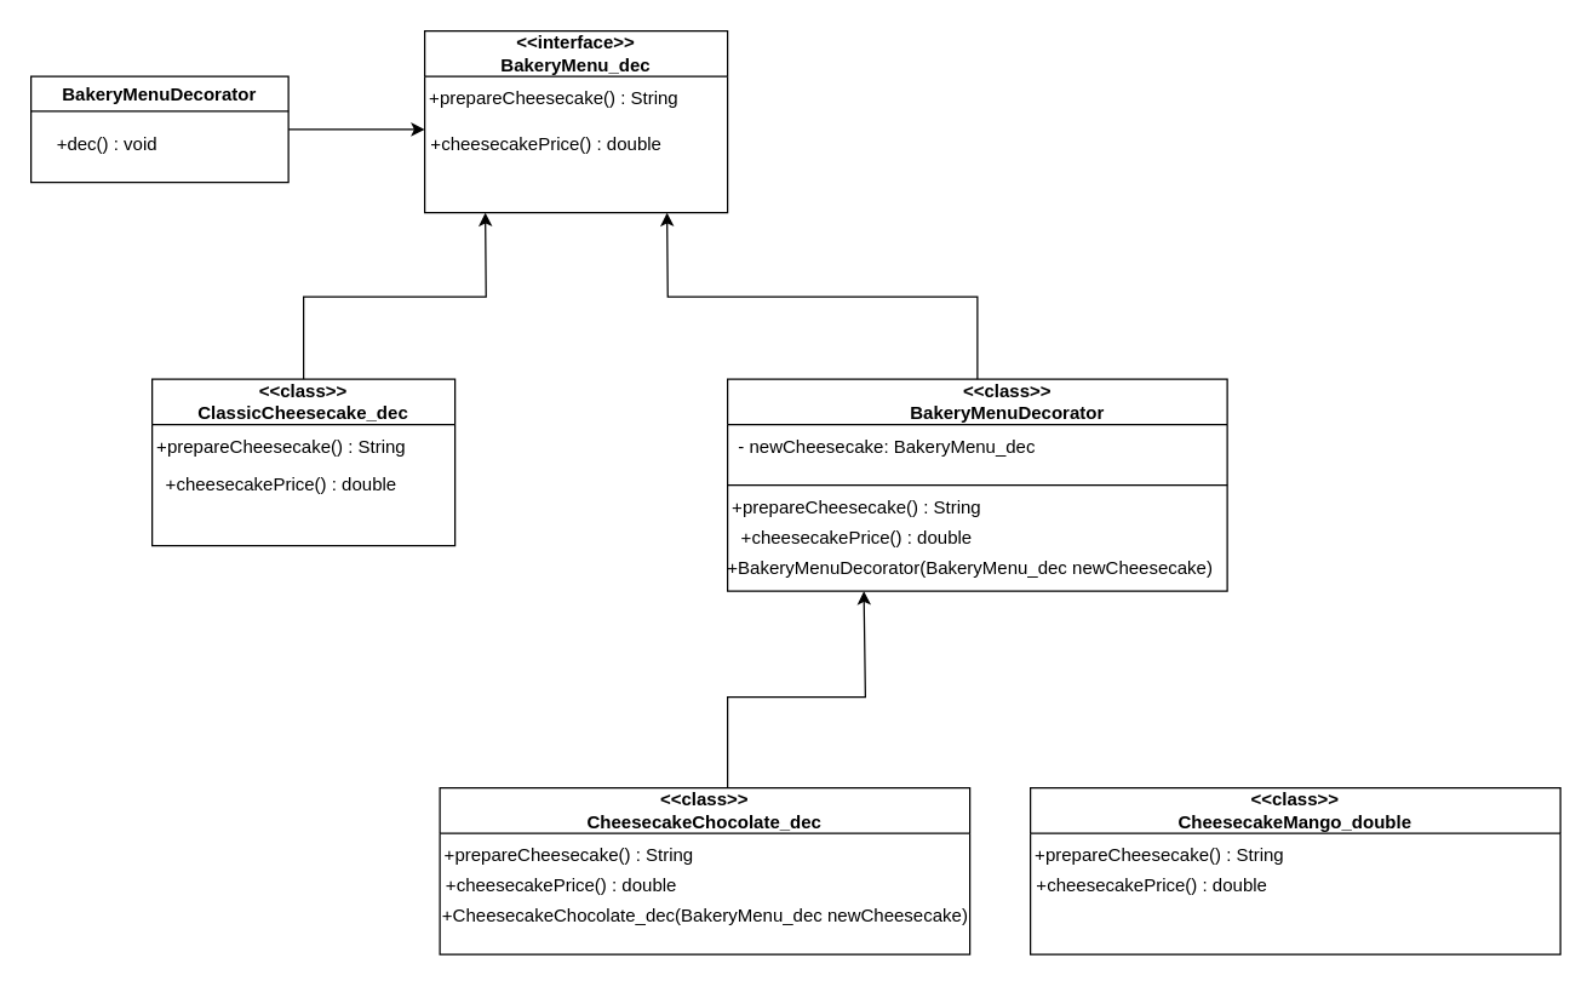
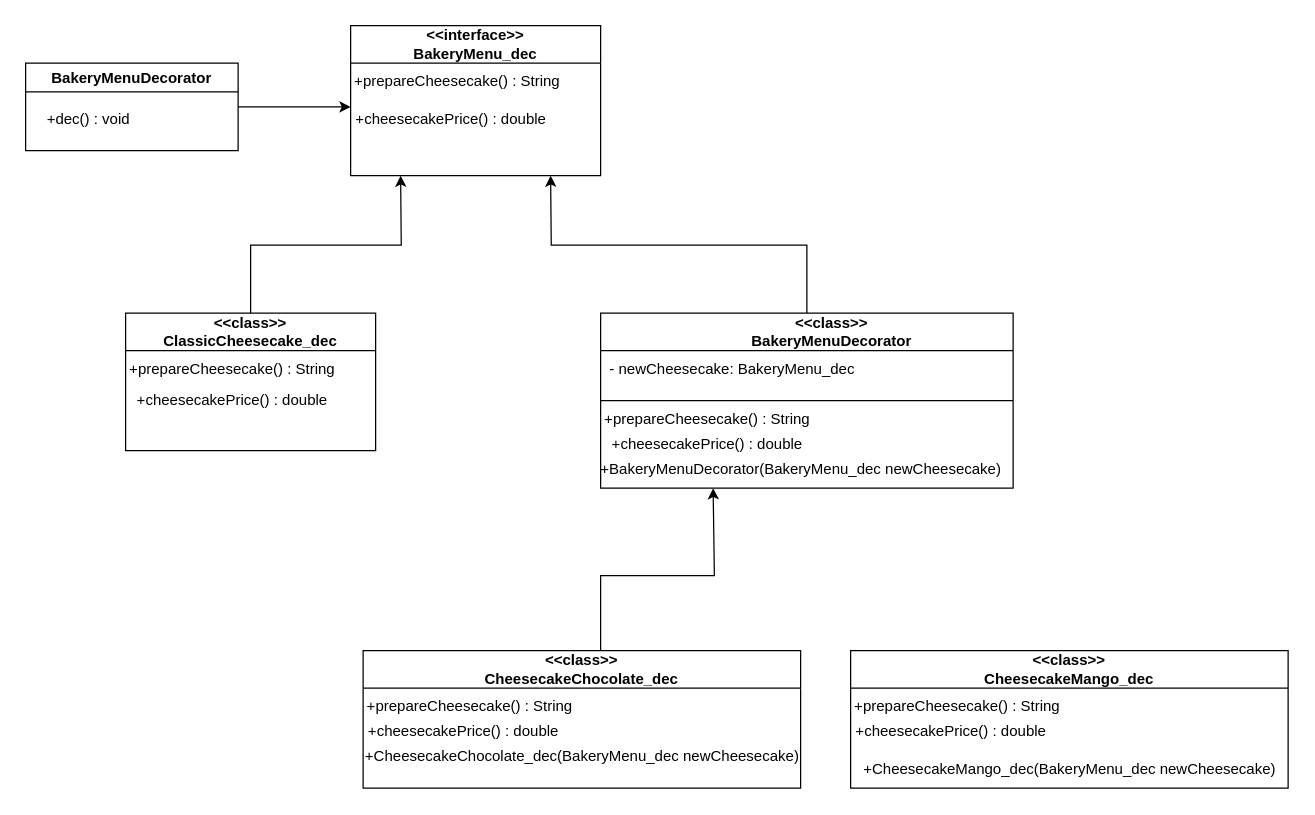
  <mxCell id="0" />
  <mxCell id="1" parent="0" />
  <mxCell id="2" style="edgeStyle=orthogonalEdgeStyle;rounded=0;orthogonalLoop=1;jettySize=auto;html=1;exitX=1;exitY=0.5;exitDx=0;exitDy=0;" parent="1" source="3" edge="1"><mxGeometry relative="1" as="geometry"><mxPoint x="280" y="85" as="targetPoint" /></mxGeometry></mxCell>
  <mxCell id="3" value="BakeryMenuDecorator" style="swimlane;whiteSpace=wrap;html=1;" parent="1" vertex="1"><mxGeometry x="20" y="50" width="170" height="70" as="geometry" /></mxCell>
  <mxCell id="4" value="+dec() : void" style="text;html=1;align=center;verticalAlign=middle;resizable=0;points=[];autosize=1;strokeColor=none;fillColor=none;" parent="3" vertex="1"><mxGeometry y="30" width="100" height="30" as="geometry" /></mxCell>
  <mxCell id="5" value="&amp;lt;&amp;lt;interface&amp;gt;&amp;gt;&lt;br&gt;BakeryMenu_dec" style="swimlane;whiteSpace=wrap;html=1;startSize=30;" parent="1" vertex="1"><mxGeometry x="280" y="20" width="200" height="120" as="geometry" /></mxCell>
  <mxCell id="6" value="+prepareCheesecake() : String" style="text;html=1;align=center;verticalAlign=middle;resizable=0;points=[];autosize=1;strokeColor=none;fillColor=none;" parent="5" vertex="1"><mxGeometry x="-10" y="30" width="190" height="30" as="geometry" /></mxCell>
  <mxCell id="7" value="+cheesecakePrice() : double" style="text;html=1;align=center;verticalAlign=middle;resizable=0;points=[];autosize=1;strokeColor=none;fillColor=none;" parent="5" vertex="1"><mxGeometry x="-10" y="60" width="180" height="30" as="geometry" /></mxCell>
  <mxCell id="8" style="edgeStyle=orthogonalEdgeStyle;rounded=0;orthogonalLoop=1;jettySize=auto;html=1;exitX=0.5;exitY=0;exitDx=0;exitDy=0;" parent="1" source="9" edge="1"><mxGeometry relative="1" as="geometry"><mxPoint x="440" y="140" as="targetPoint" /></mxGeometry></mxCell>
  <mxCell id="9" value="&lt;blockquote style=&quot;margin: 0 0 0 40px; border: none; padding: 0px;&quot;&gt;&amp;lt;&amp;lt;class&amp;gt;&amp;gt;&lt;/blockquote&gt;&lt;blockquote style=&quot;margin: 0 0 0 40px; border: none; padding: 0px;&quot;&gt;Bakery&lt;span style=&quot;background-color: initial;&quot;&gt;MenuDecorator&lt;/span&gt;&lt;/blockquote&gt;" style="swimlane;whiteSpace=wrap;html=1;startSize=30;" parent="1" vertex="1"><mxGeometry x="480" y="250" width="330" height="140" as="geometry" /></mxCell>
  <mxCell id="10" value="- newCheesecake: BakeryMenu_dec" style="text;html=1;align=center;verticalAlign=middle;resizable=0;points=[];autosize=1;strokeColor=none;fillColor=none;" parent="9" vertex="1"><mxGeometry x="-5" y="30" width="220" height="30" as="geometry" /></mxCell>
  <mxCell id="11" value="" style="endArrow=none;html=1;rounded=0;entryX=1;entryY=0.5;entryDx=0;entryDy=0;" parent="9" target="9" edge="1"><mxGeometry width="50" height="50" relative="1" as="geometry"><mxPoint y="70" as="sourcePoint" /><mxPoint x="200" y="70" as="targetPoint" /></mxGeometry></mxCell>
  <mxCell id="12" value="+prepareCheesecake() : String" style="text;html=1;align=center;verticalAlign=middle;resizable=0;points=[];autosize=1;strokeColor=none;fillColor=none;" parent="9" vertex="1"><mxGeometry x="-10" y="70" width="190" height="30" as="geometry" /></mxCell>
  <mxCell id="13" value="+cheesecakePrice() : double" style="text;html=1;align=center;verticalAlign=middle;resizable=0;points=[];autosize=1;strokeColor=none;fillColor=none;" parent="9" vertex="1"><mxGeometry x="-5" y="90" width="180" height="30" as="geometry" /></mxCell>
  <mxCell id="14" style="edgeStyle=orthogonalEdgeStyle;rounded=0;orthogonalLoop=1;jettySize=auto;html=1;exitX=0.5;exitY=0;exitDx=0;exitDy=0;" parent="1" source="15" edge="1"><mxGeometry relative="1" as="geometry"><mxPoint x="320" y="140" as="targetPoint" /></mxGeometry></mxCell>
  <mxCell id="15" value="&amp;lt;&amp;lt;class&amp;gt;&amp;gt;&lt;br&gt;ClassicCheesecake_dec" style="swimlane;whiteSpace=wrap;html=1;startSize=30;" parent="1" vertex="1"><mxGeometry x="100" y="250" width="200" height="110" as="geometry" /></mxCell>
  <mxCell id="16" value="+prepareCheesecake() : String" style="text;html=1;align=center;verticalAlign=middle;resizable=0;points=[];autosize=1;strokeColor=none;fillColor=none;" parent="15" vertex="1"><mxGeometry x="-10" y="30" width="190" height="30" as="geometry" /></mxCell>
  <mxCell id="17" value="+cheesecakePrice() : double" style="text;html=1;align=center;verticalAlign=middle;resizable=0;points=[];autosize=1;strokeColor=none;fillColor=none;" parent="15" vertex="1"><mxGeometry x="-5" y="55" width="180" height="30" as="geometry" /></mxCell>
- <mxCell id="18" value="&amp;lt;&amp;lt;class&amp;gt;&amp;gt;&lt;br&gt;CheesecakeMango_double" style="swimlane;whiteSpace=wrap;html=1;startSize=30;" parent="1" vertex="1"><mxGeometry x="680" y="520" width="350" height="110" as="geometry" /></mxCell>
+ <mxCell id="18" value="&amp;lt;&amp;lt;class&amp;gt;&amp;gt;&lt;br&gt;CheesecakeMango_dec" style="swimlane;whiteSpace=wrap;html=1;startSize=30;" parent="1" vertex="1"><mxGeometry x="680" y="520" width="350" height="110" as="geometry" /></mxCell>
+ <mxCell id="19" value="+CheesecakeMango_dec(BakeryMenu_dec newCheesecake)" style="text;html=1;align=center;verticalAlign=middle;resizable=0;points=[];autosize=1;strokeColor=none;fillColor=none;" parent="18" vertex="1"><mxGeometry y="80" width="350" height="30" as="geometry" /></mxCell>
  <mxCell id="20" value="+prepareCheesecake() : String" style="text;html=1;align=center;verticalAlign=middle;resizable=0;points=[];autosize=1;strokeColor=none;fillColor=none;" parent="18" vertex="1"><mxGeometry x="-10" y="30" width="190" height="30" as="geometry" /></mxCell>
  <mxCell id="21" value="+cheesecakePrice() : double" style="text;html=1;align=center;verticalAlign=middle;resizable=0;points=[];autosize=1;strokeColor=none;fillColor=none;" parent="18" vertex="1"><mxGeometry x="-10" y="50" width="180" height="30" as="geometry" /></mxCell>
  <mxCell id="22" style="edgeStyle=orthogonalEdgeStyle;rounded=0;orthogonalLoop=1;jettySize=auto;html=1;" parent="1" source="23" edge="1"><mxGeometry relative="1" as="geometry"><mxPoint x="570" y="390" as="targetPoint" /><Array as="points"><mxPoint x="480" y="460" /><mxPoint x="571" y="460" /></Array></mxGeometry></mxCell>
  <mxCell id="23" value="&amp;lt;&amp;lt;class&amp;gt;&amp;gt;&lt;br&gt;CheesecakeChocolate_dec" style="swimlane;whiteSpace=wrap;html=1;startSize=30;" parent="1" vertex="1"><mxGeometry x="290" y="520" width="350" height="110" as="geometry" /></mxCell>
  <mxCell id="24" value="+CheesecakeChocolate_dec(BakeryMenu_dec newCheesecake)" style="text;html=1;align=center;verticalAlign=middle;resizable=0;points=[];autosize=1;strokeColor=none;fillColor=none;" parent="23" vertex="1"><mxGeometry x="-10" y="70" width="370" height="30" as="geometry" /></mxCell>
  <mxCell id="25" value="+prepareCheesecake() : String" style="text;html=1;align=center;verticalAlign=middle;resizable=0;points=[];autosize=1;strokeColor=none;fillColor=none;" parent="23" vertex="1"><mxGeometry x="-10" y="30" width="190" height="30" as="geometry" /></mxCell>
  <mxCell id="26" value="+cheesecakePrice() : double" style="text;html=1;align=center;verticalAlign=middle;resizable=0;points=[];autosize=1;strokeColor=none;fillColor=none;" parent="23" vertex="1"><mxGeometry x="-10" y="50" width="180" height="30" as="geometry" /></mxCell>
  <mxCell id="27" value="+BakeryMenuDecorator(BakeryMenu_dec newCheesecake)" style="text;html=1;align=center;verticalAlign=middle;resizable=0;points=[];autosize=1;strokeColor=none;fillColor=none;" parent="1" vertex="1"><mxGeometry x="470" y="360" width="340" height="30" as="geometry" /></mxCell>
